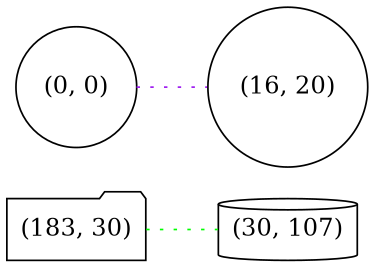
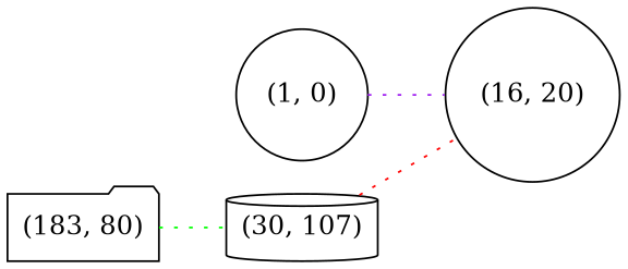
  graph {
    rankdir=LR
    node [shape=circle]
    edge [style=dotted]
    "(30, 107)" [shape=cylinder]
    "(16, 20)"
-   "(183, 30)" [shape=folder]
-   "(0, 0)"
+   "(183, 30)" [shape=folder label="(183, 80)"]
+   "(0, 0)" [label="(1, 0)"]
+   "(30, 107)" -- "(16, 20)" [color=red weight=1]
    "(183, 30)" -- "(30, 107)" [color=green weight=2]
    "(0, 0)" -- "(16, 20)" [color=purple weight=4]
  }
